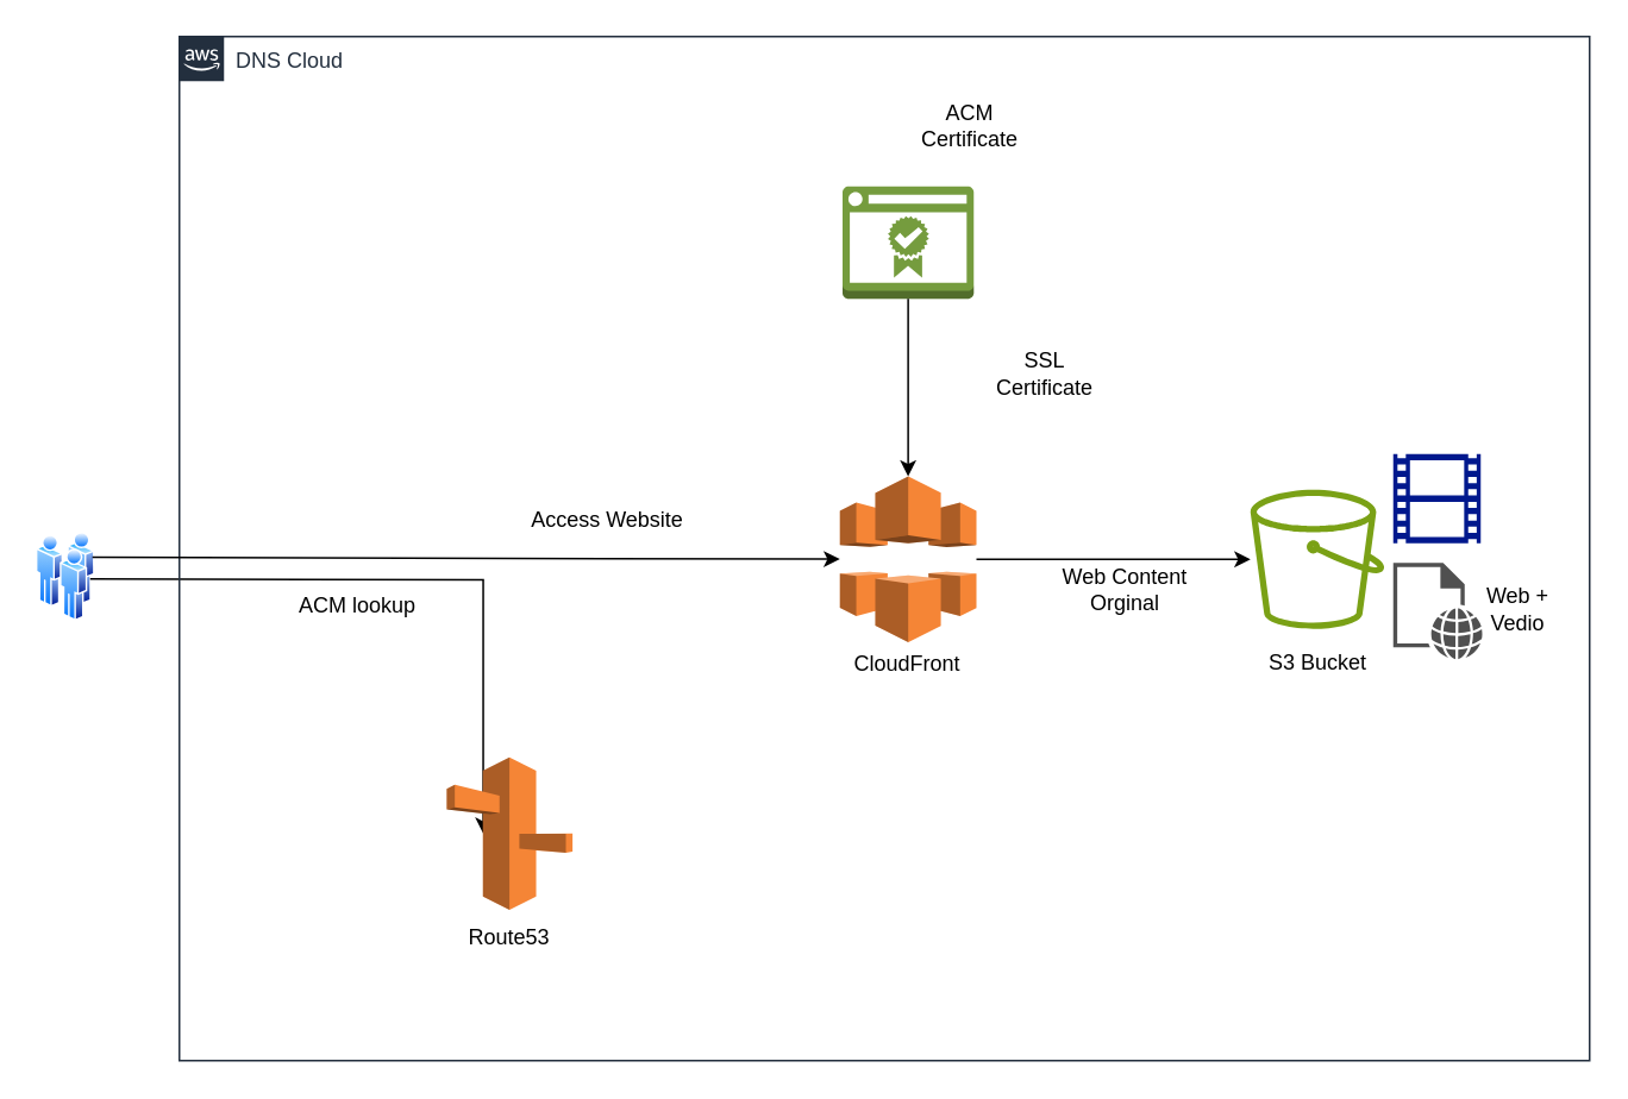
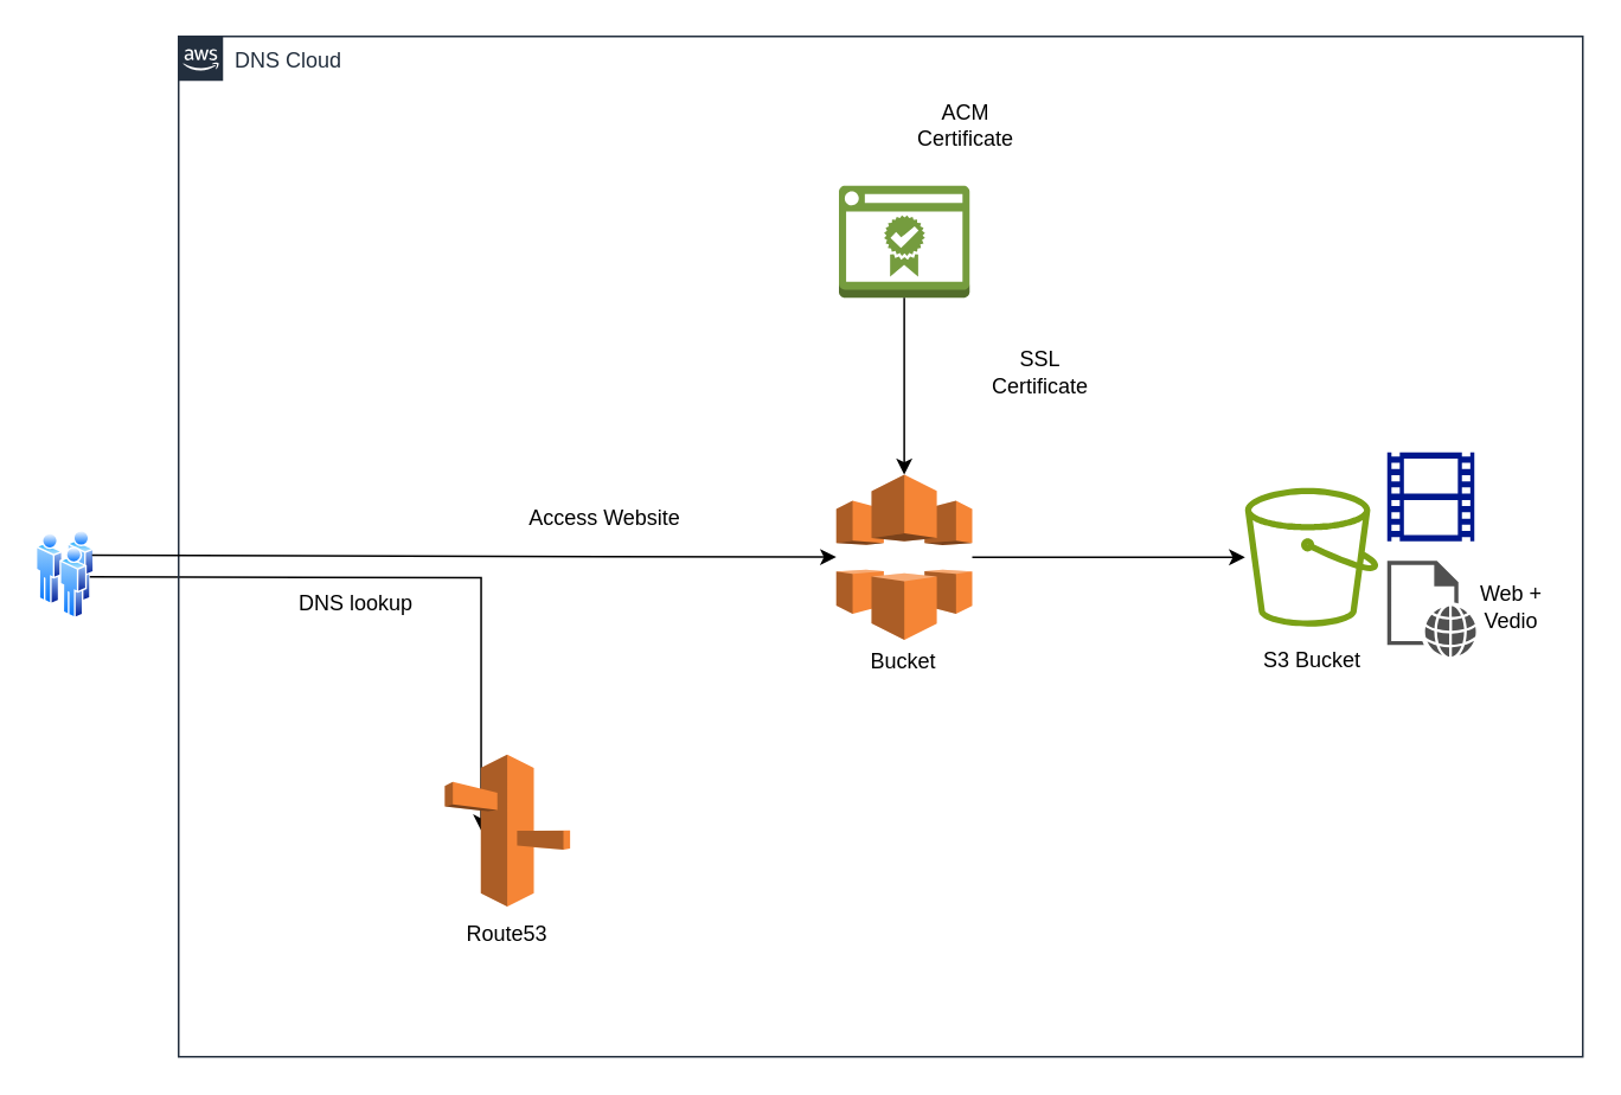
  <mxCell id="0" />
  <mxCell id="1" parent="0" />
  <mxCell id="2" value="" style="sketch=0;outlineConnect=0;fontColor=#232F3E;gradientColor=none;fillColor=#7AA116;strokeColor=none;dashed=0;verticalLabelPosition=bottom;verticalAlign=top;align=center;html=1;fontSize=12;fontStyle=0;aspect=fixed;pointerEvents=1;shape=mxgraph.aws4.bucket;" vertex="1" parent="1"><mxGeometry x="700" y="274" width="75" height="78" as="geometry" /></mxCell>
  <mxCell id="3" value="" style="outlineConnect=0;dashed=0;verticalLabelPosition=bottom;verticalAlign=top;align=center;html=1;shape=mxgraph.aws3.cloudfront;fillColor=#F58536;gradientColor=none;" vertex="1" parent="1"><mxGeometry x="470" y="266.5" width="76.5" height="93" as="geometry" /></mxCell>
  <mxCell id="4" value="" style="outlineConnect=0;dashed=0;verticalLabelPosition=bottom;verticalAlign=top;align=center;html=1;shape=mxgraph.aws3.certificate_manager_2;fillColor=#759C3E;gradientColor=none;" vertex="1" parent="1"><mxGeometry x="471.5" y="104" width="73.5" height="63" as="geometry" /></mxCell>
  <mxCell id="5" value="" style="image;aspect=fixed;perimeter=ellipsePerimeter;html=1;align=center;shadow=0;dashed=0;spacingTop=3;image=img/lib/active_directory/users.svg;" vertex="1" parent="1"><mxGeometry x="20" y="298" width="33" height="50" as="geometry" /></mxCell>
  <mxCell id="6" value="S3 Bucket" style="text;html=1;strokeColor=none;fillColor=none;align=center;verticalAlign=middle;whiteSpace=wrap;rounded=0;" vertex="1" parent="1"><mxGeometry x="708" y="356" width="60" height="30" as="geometry" /></mxCell>
- <mxCell id="7" value="CloudFront" style="text;html=1;strokeColor=none;fillColor=none;align=center;verticalAlign=middle;whiteSpace=wrap;rounded=0;" vertex="1" parent="1"><mxGeometry x="478" y="357" width="60" height="30" as="geometry" /></mxCell>
+ <mxCell id="7" value="Bucket" style="text;html=1;strokeColor=none;fillColor=none;align=center;verticalAlign=middle;whiteSpace=wrap;rounded=0;" vertex="1" parent="1"><mxGeometry x="478" y="357" width="60" height="30" as="geometry" /></mxCell>
  <mxCell id="8" value="ACM Certificate" style="text;html=1;strokeColor=none;fillColor=none;align=center;verticalAlign=middle;whiteSpace=wrap;rounded=0;" vertex="1" parent="1"><mxGeometry x="513" y="55" width="60" height="30" as="geometry" /></mxCell>
  <mxCell id="9" value="" style="sketch=0;pointerEvents=1;shadow=0;dashed=0;html=1;strokeColor=none;fillColor=#505050;labelPosition=center;verticalLabelPosition=bottom;verticalAlign=top;outlineConnect=0;align=center;shape=mxgraph.office.concepts.web_page;" vertex="1" parent="1"><mxGeometry x="780" y="315" width="50" height="54" as="geometry" /></mxCell>
  <mxCell id="10" value="Web + Vedio" style="text;html=1;strokeColor=none;fillColor=none;align=center;verticalAlign=middle;whiteSpace=wrap;rounded=0;" vertex="1" parent="1"><mxGeometry x="820" y="326" width="60" height="30" as="geometry" /></mxCell>
  <mxCell id="11" value="" style="sketch=0;aspect=fixed;pointerEvents=1;shadow=0;dashed=0;html=1;strokeColor=none;labelPosition=center;verticalLabelPosition=bottom;verticalAlign=top;align=center;fillColor=#00188D;shape=mxgraph.mscae.general.video" vertex="1" parent="1"><mxGeometry x="780" y="254" width="49" height="50" as="geometry" /></mxCell>
  <mxCell id="12" value="" style="endArrow=classic;html=1;rounded=0;entryX=0.29;entryY=0.5;entryDx=0;entryDy=0;entryPerimeter=0;edgeStyle=orthogonalEdgeStyle;" edge="1" parent="1" target="16"><mxGeometry width="50" height="50" relative="1" as="geometry"><mxPoint x="50" y="324" as="sourcePoint" /><mxPoint x="430" y="374" as="targetPoint" /></mxGeometry></mxCell>
  <mxCell id="13" value="" style="endArrow=classic;html=1;rounded=0;exitX=0.5;exitY=1;exitDx=0;exitDy=0;exitPerimeter=0;" edge="1" parent="1" source="4" target="3"><mxGeometry width="50" height="50" relative="1" as="geometry"><mxPoint x="570" y="244" as="sourcePoint" /><mxPoint x="620" y="194" as="targetPoint" /></mxGeometry></mxCell>
  <mxCell id="14" value="" style="endArrow=classic;html=1;rounded=0;exitX=1;exitY=0.5;exitDx=0;exitDy=0;exitPerimeter=0;" edge="1" parent="1" source="3" target="2"><mxGeometry width="50" height="50" relative="1" as="geometry"><mxPoint x="600" y="314" as="sourcePoint" /><mxPoint x="650" y="264" as="targetPoint" /></mxGeometry></mxCell>
  <mxCell id="15" value="DNS Cloud" style="points=[[0,0],[0.25,0],[0.5,0],[0.75,0],[1,0],[1,0.25],[1,0.5],[1,0.75],[1,1],[0.75,1],[0.5,1],[0.25,1],[0,1],[0,0.75],[0,0.5],[0,0.25]];outlineConnect=0;gradientColor=none;html=1;whiteSpace=wrap;fontSize=12;fontStyle=0;container=1;pointerEvents=0;collapsible=0;recursiveResize=0;shape=mxgraph.aws4.group;grIcon=mxgraph.aws4.group_aws_cloud_alt;strokeColor=#232F3E;fillColor=none;verticalAlign=top;align=left;spacingLeft=30;fontColor=#232F3E;dashed=0;" vertex="1" parent="1"><mxGeometry x="100" y="20" width="790" height="574" as="geometry" /></mxCell>
  <mxCell id="16" value="" style="outlineConnect=0;dashed=0;verticalLabelPosition=bottom;verticalAlign=top;align=center;html=1;shape=mxgraph.aws3.route_53;fillColor=#F58536;gradientColor=none;" vertex="1" parent="15"><mxGeometry x="149.75" y="404" width="70.5" height="85.5" as="geometry" /></mxCell>
  <mxCell id="17" value="Access Website" style="text;html=1;strokeColor=none;fillColor=none;align=center;verticalAlign=middle;whiteSpace=wrap;rounded=0;" vertex="1" parent="15"><mxGeometry x="190" y="256" width="100" height="30" as="geometry" /></mxCell>
  <mxCell id="18" value="Route53" style="text;html=1;strokeColor=none;fillColor=none;align=center;verticalAlign=middle;whiteSpace=wrap;rounded=0;" vertex="1" parent="15"><mxGeometry x="155" y="489.5" width="60" height="30" as="geometry" /></mxCell>
- <mxCell id="19" value="ACM lookup" style="text;html=1;strokeColor=none;fillColor=none;align=center;verticalAlign=middle;whiteSpace=wrap;rounded=0;" vertex="1" parent="15"><mxGeometry x="49.75" y="304" width="100" height="30" as="geometry" /></mxCell>
+ <mxCell id="19" value="DNS lookup" style="text;html=1;strokeColor=none;fillColor=none;align=center;verticalAlign=middle;whiteSpace=wrap;rounded=0;" vertex="1" parent="15"><mxGeometry x="49.75" y="304" width="100" height="30" as="geometry" /></mxCell>
  <mxCell id="20" value="SSL Certificate" style="text;html=1;strokeColor=none;fillColor=none;align=center;verticalAlign=middle;whiteSpace=wrap;rounded=0;" vertex="1" parent="15"><mxGeometry x="455" y="174" width="60" height="30" as="geometry" /></mxCell>
- <mxCell id="21" value="Web Content Orginal" style="text;html=1;strokeColor=none;fillColor=none;align=center;verticalAlign=middle;whiteSpace=wrap;rounded=0;" vertex="1" parent="15"><mxGeometry x="480" y="295" width="100" height="30" as="geometry" /></mxCell>
  <mxCell id="22" value="" style="endArrow=classic;html=1;rounded=0;exitX=1;exitY=0.25;exitDx=0;exitDy=0;" edge="1" parent="1" source="5" target="3"><mxGeometry width="50" height="50" relative="1" as="geometry"><mxPoint x="160" y="284" as="sourcePoint" /><mxPoint x="210" y="234" as="targetPoint" /></mxGeometry></mxCell>
